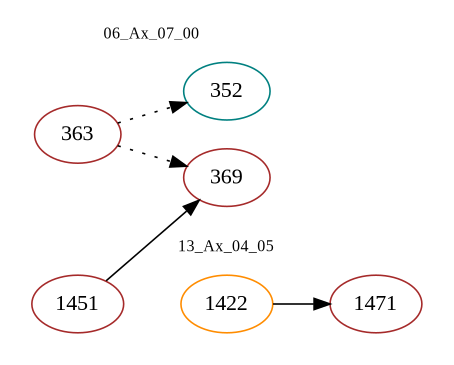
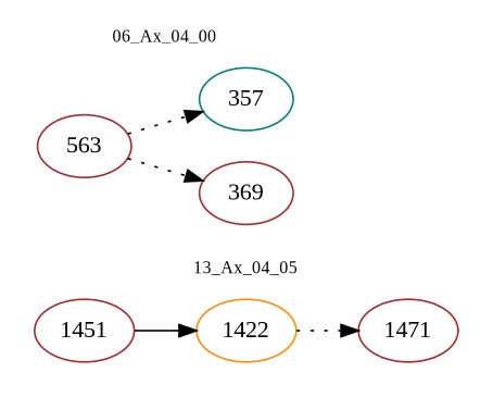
  digraph {
    fontname="Liberation Serif"
    rankdir=LR
    node [color=brown fontname="Liberation Serif"]
    edge [color=black fontname="Liberation Serif" style=dotted]
-   n1 [label=363]
-   n2 [color=teal label=352]
+   n1 [label=563]
+   n2 [color=teal label=357]
    n3 [label=369]
    n4 [label=1451]
    n5 [color=darkorange label=1422]
    n6 [label=1471]
    subgraph cluster_1 {
      color=white
      fontsize=10
-     label="06_Ax_07_00"
+     label="06_Ax_04_00"
      n1
      n2
      n3
    }
    subgraph cluster_2 {
      color=white
      fontsize=10
      label="13_Ax_04_05"
      n4
      n5
      n6
    }
    n1 -> n2
    n1 -> n3
-   n4 -> n3 [style=solid]
-   n5 -> n6 [style=solid]
+   n4 -> n5 [style=solid]
+   n5 -> n6
  }
